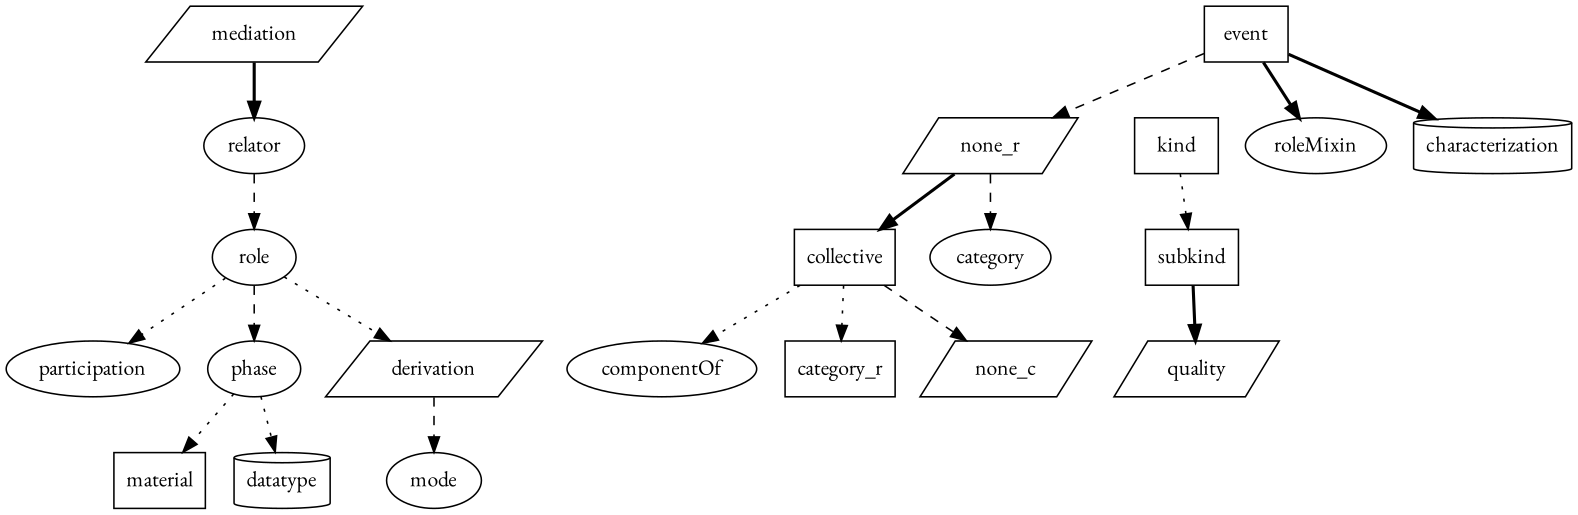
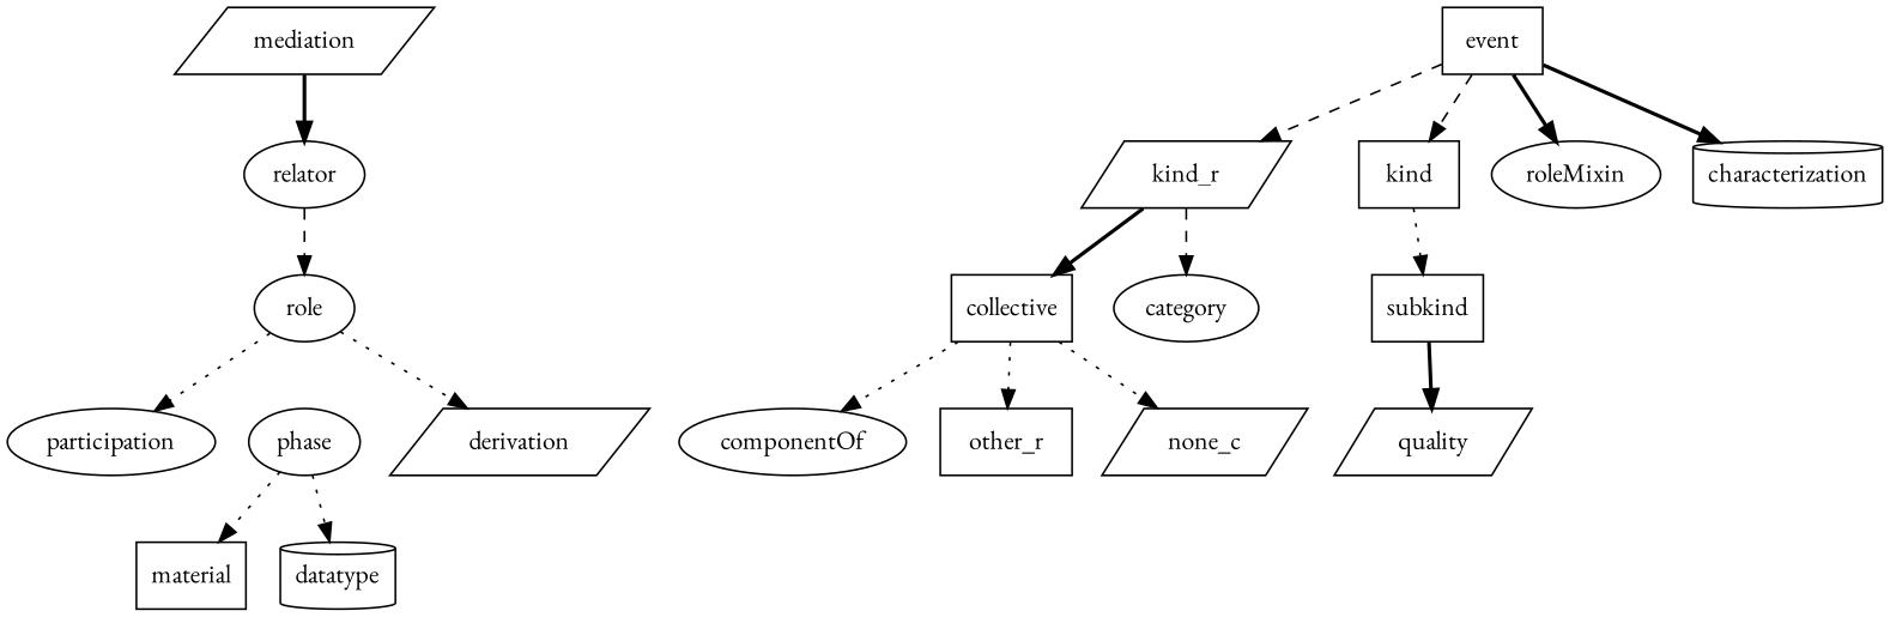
  strict digraph {
    fontname="EB Garamond"
    node [fontname="EB Garamond" shape=ellipse]
    edge [fontname="EB Garamond" style=dashed]
    mediation [shape=parallelogram]
    relator
    role
    participation
    phase
    derivation [shape=parallelogram]
    material [shape=box]
    datatype [shape=cylinder]
-   mode
    event [shape=box]
-   none_r [shape=parallelogram]
+   none_r [shape=parallelogram label=kind_r]
    kind [shape=box]
    roleMixin
    characterization [shape=cylinder]
    collective [shape=box]
    category
    subkind [shape=box]
    componentOf
-   other_r [shape=box label=category_r]
+   other_r [shape=box]
    none_c [shape=parallelogram]
    quality [shape=parallelogram]
    mediation -> relator [style=bold]
    relator -> role
    role -> participation [style=dotted]
-   role -> phase
    role -> derivation [style=dotted]
    phase -> material [style=dotted]
    phase -> datatype [style=dotted]
-   derivation -> mode
    event -> none_r
+   event -> kind
    event -> roleMixin [style=bold]
    event -> characterization [style=bold]
    none_r -> collective [style=bold]
    none_r -> category
    kind -> subkind [style=dotted]
    collective -> componentOf [style=dotted]
    collective -> other_r [style=dotted]
-   collective -> none_c
+   collective -> none_c [style=dotted]
    subkind -> quality [style=bold]
  }
